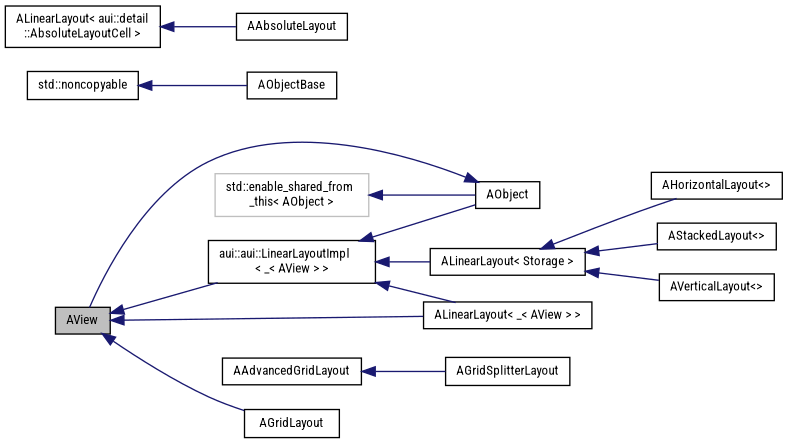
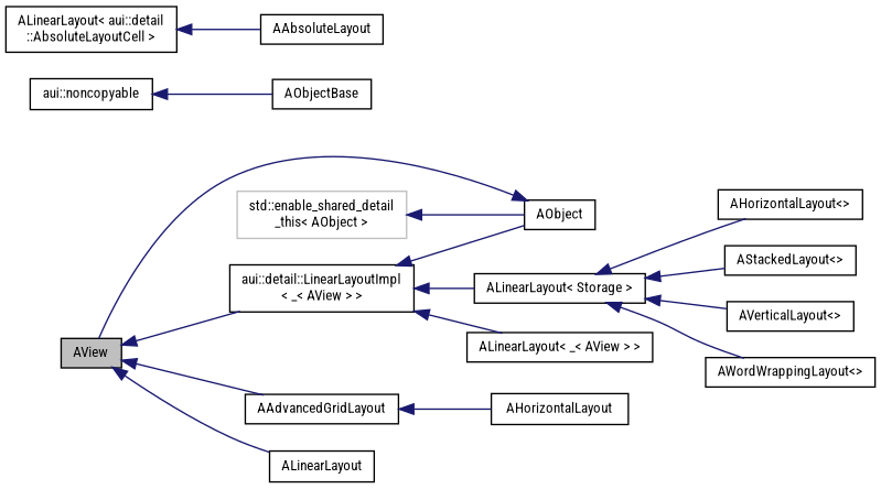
  digraph {
    fontname="Roboto Condensed"
    rankdir=LR
    node [color=black fillcolor=white fontname="Roboto Condensed" fontsize=10 shape=record style=filled]
    edge [color=midnightblue dir=back fontname="Roboto Condensed" fontsize=10 labelfontname=Helvetica labelfontsize=10 style=solid]
    n1 [fillcolor=grey75 fontcolor=black height=0.2 label=AView width=0.4]
-   n2 [height=0.2 label="aui::aui::LinearLayoutImpl\l\< _\< AView \> \>" width=0.4]
+   n2 [height=0.2 label="aui::detail::LinearLayoutImpl\l\< _\< AView \> \>" width=0.4]
    n3 [height=0.2 label=AAdvancedGridLayout width=0.4]
-   n4 [height=0.2 label=AGridLayout width=0.4]
+   n4 [height=0.2 label=ALinearLayout width=0.4]
    n5 [height=0.2 label=AObject width=0.4]
    n6 [height=0.2 label="ALinearLayout\< Storage \>" width=0.4]
    n7 [height=0.2 label="ALinearLayout\< _\< AView \> \>" width=0.4]
-   n8 [height=0.2 label=AGridSplitterLayout width=0.4]
+   n8 [height=0.2 label=AHorizontalLayout width=0.4]
    n9 [height=0.2 label=AObjectBase width=0.4]
-   n10 [height=0.2 label="std::noncopyable" width=0.4]
-   n11 [color=grey75 height=0.2 label="std::enable_shared_from\l_this\< AObject \>" width=0.4]
+   n10 [height=0.2 label="aui::noncopyable" width=0.4]
+   n11 [color=grey75 height=0.2 label="std::enable_shared_detail\l_this\< AObject \>" width=0.4]
    n12 [height=0.2 label="AHorizontalLayout\<\>" width=0.4]
    n13 [height=0.2 label="AStackedLayout\<\>" width=0.4]
    n14 [height=0.2 label="AVerticalLayout\<\>" width=0.4]
+   n15 [height=0.2 label="AWordWrappingLayout\<\>" width=0.4]
    n16 [height=0.2 label="ALinearLayout\< aui::detail\l::AbsoluteLayoutCell \>" width=0.4]
    n17 [height=0.2 label=AAbsoluteLayout width=0.4]
    n1 -> n2
-   n1 -> n7
+   n1 -> n3
    n1 -> n4
    n2 -> n5
    n2 -> n6
    n2 -> n7
    n3 -> n8
    n5 -> n1
    n6 -> n12
    n6 -> n13
    n6 -> n14
+   n6 -> n15
    n10 -> n9
    n11 -> n5
    n16 -> n17
  }
